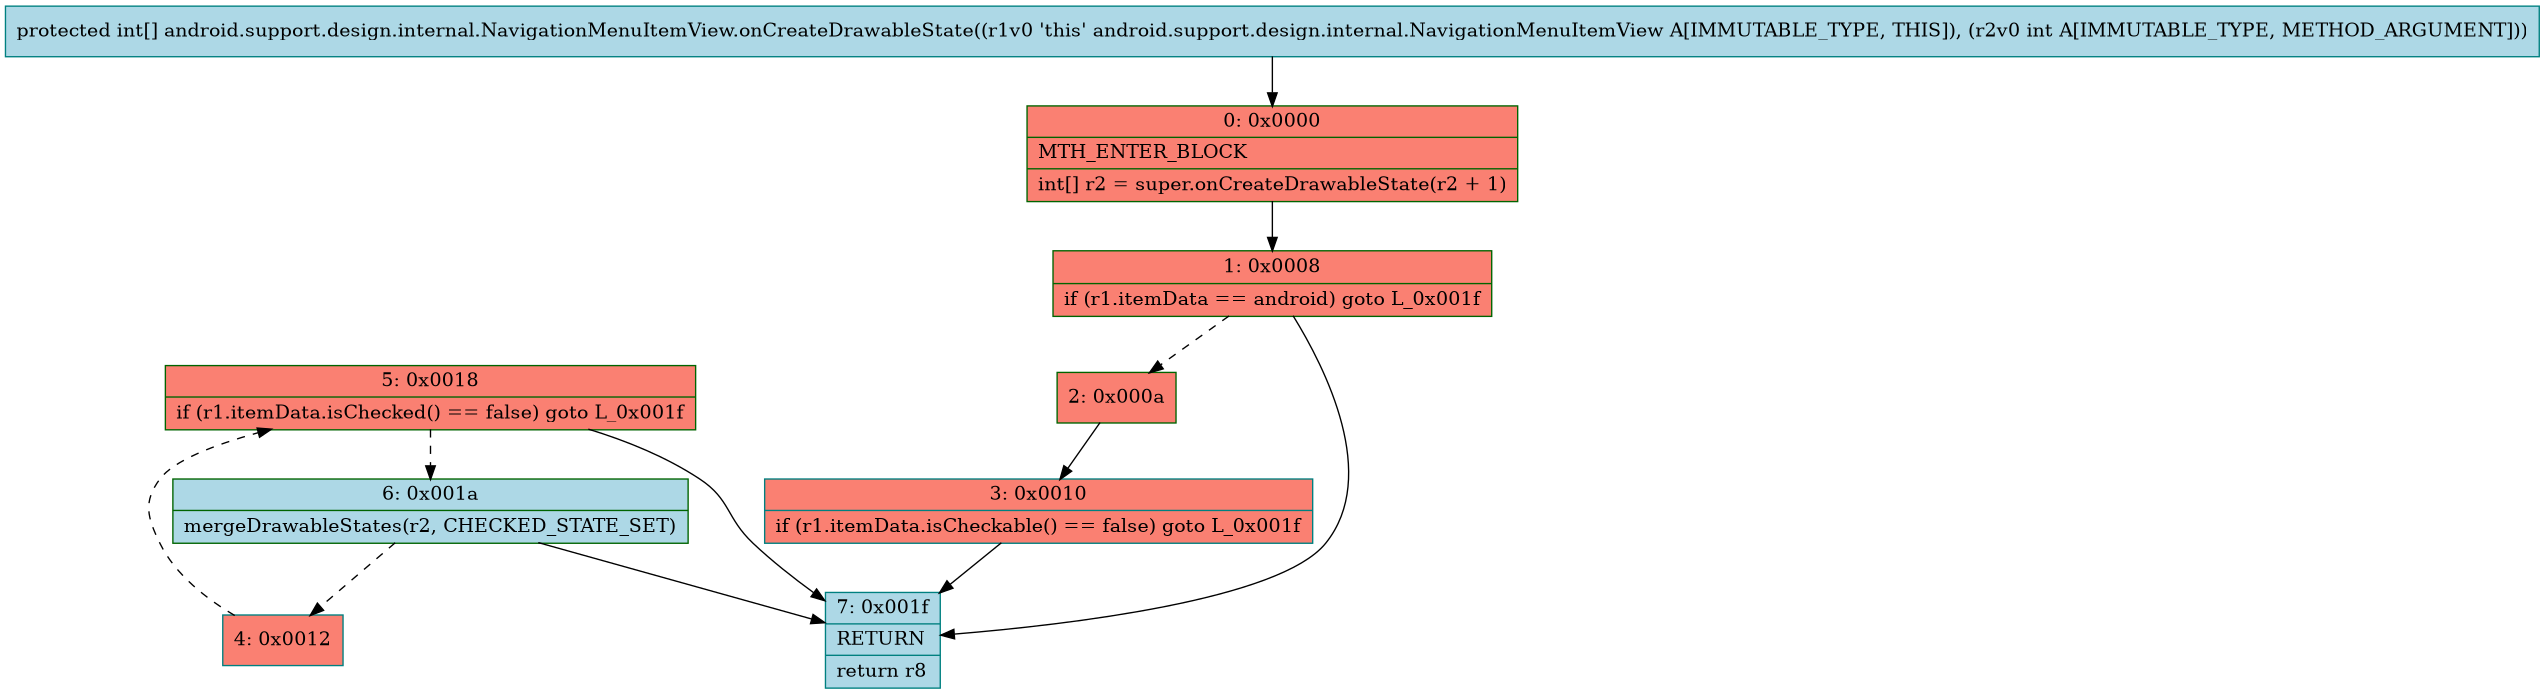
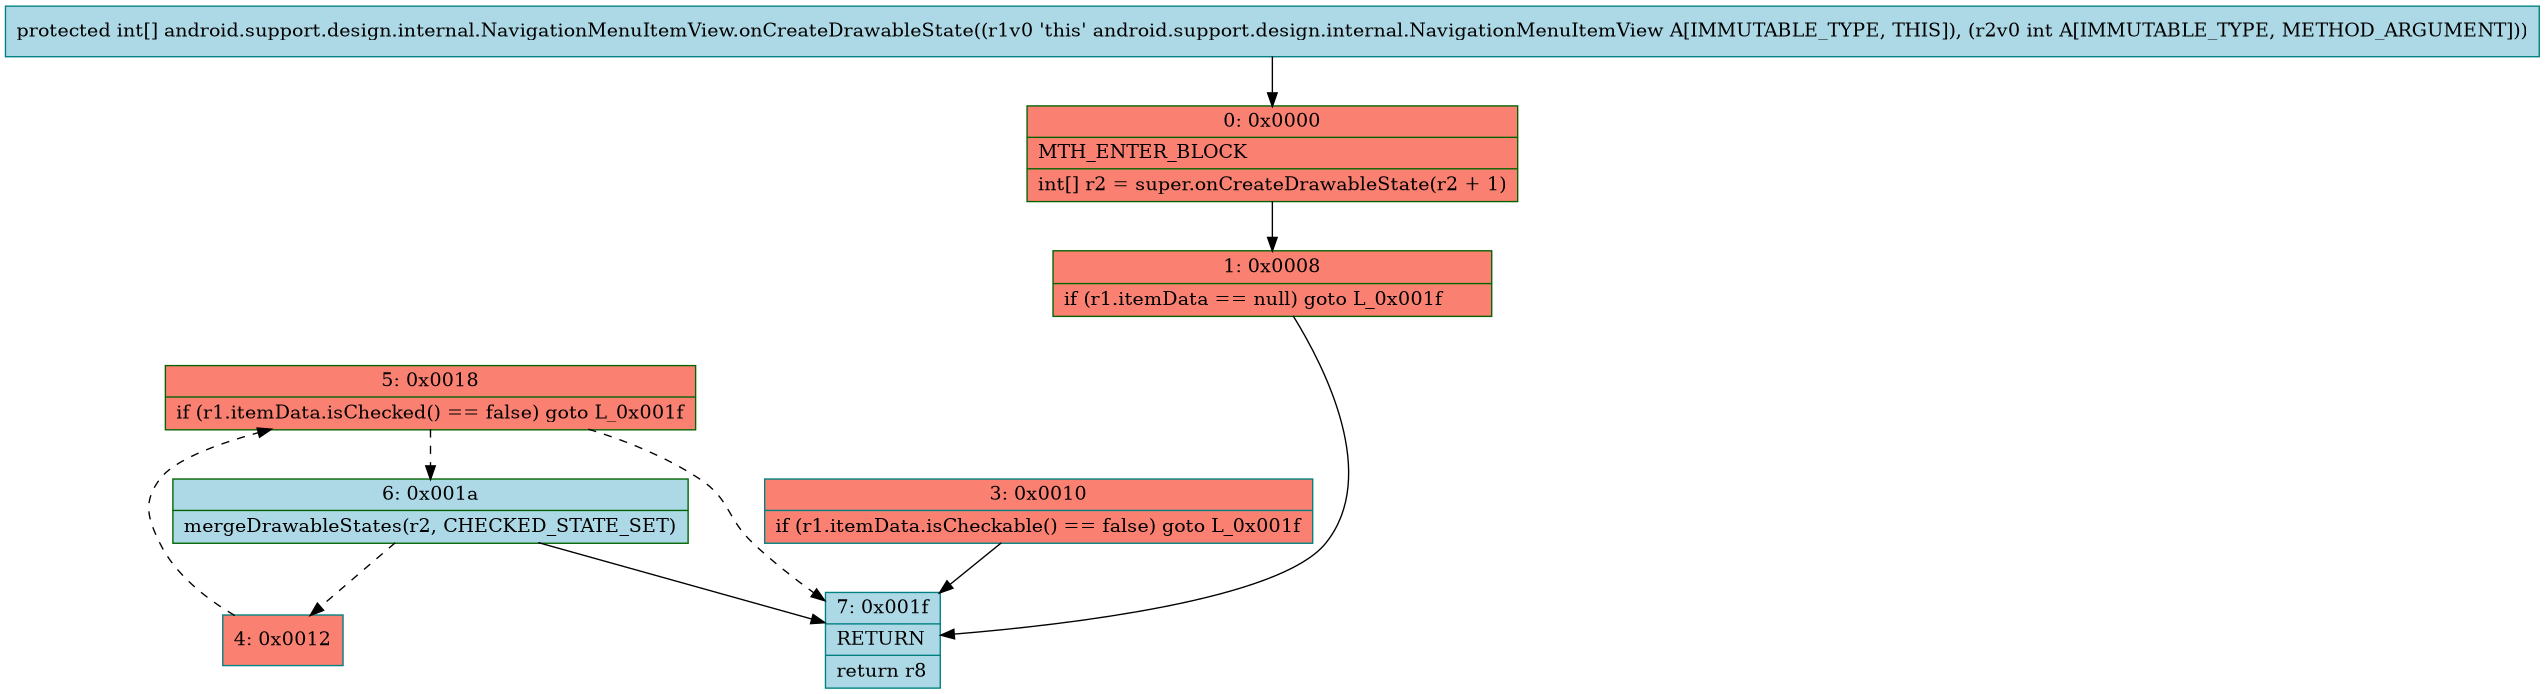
  digraph {
    node [color=darkgreen fillcolor=salmon shape=record style=filled]
    n1 [label="{0\:\ 0x0000|MTH_ENTER_BLOCK\l|int[] r2 = super.onCreateDrawableState(r2 + 1)\l}"]
-   n2 [label="{1\:\ 0x0008|if (r1.itemData == android) goto L_0x001f\l}"]
-   n3 [label="{2\:\ 0x000a}"]
+   n2 [label="{1\:\ 0x0008|if (r1.itemData == null) goto L_0x001f\l}"]
    n4 [color=teal fillcolor=lightblue label="{7\:\ 0x001f|RETURN\l|return r8\l}"]
    n5 [color=teal label="{3\:\ 0x0010|if (r1.itemData.isCheckable() == false) goto L_0x001f\l}"]
    n6 [color=teal label="{4\:\ 0x0012}"]
    n7 [label="{5\:\ 0x0018|if (r1.itemData.isChecked() == false) goto L_0x001f\l}"]
    n8 [fillcolor=lightblue label="{6\:\ 0x001a|mergeDrawableStates(r2, CHECKED_STATE_SET)\l}"]
    n9 [color=teal fillcolor=lightblue label="{protected int[] android.support.design.internal.NavigationMenuItemView.onCreateDrawableState((r1v0 'this' android.support.design.internal.NavigationMenuItemView A[IMMUTABLE_TYPE, THIS]), (r2v0 int A[IMMUTABLE_TYPE, METHOD_ARGUMENT])) }"]
    n1 -> n2
-   n2 -> n3 [style=dashed]
    n2 -> n4
-   n3 -> n5
    n5 -> n4
    n6 -> n7 [style=dashed]
-   n7 -> n4
+   n7 -> n4 [style=dashed]
    n7 -> n8 [style=dashed]
    n8 -> n4
    n8 -> n6 [style=dashed]
    n9 -> n1
  }
